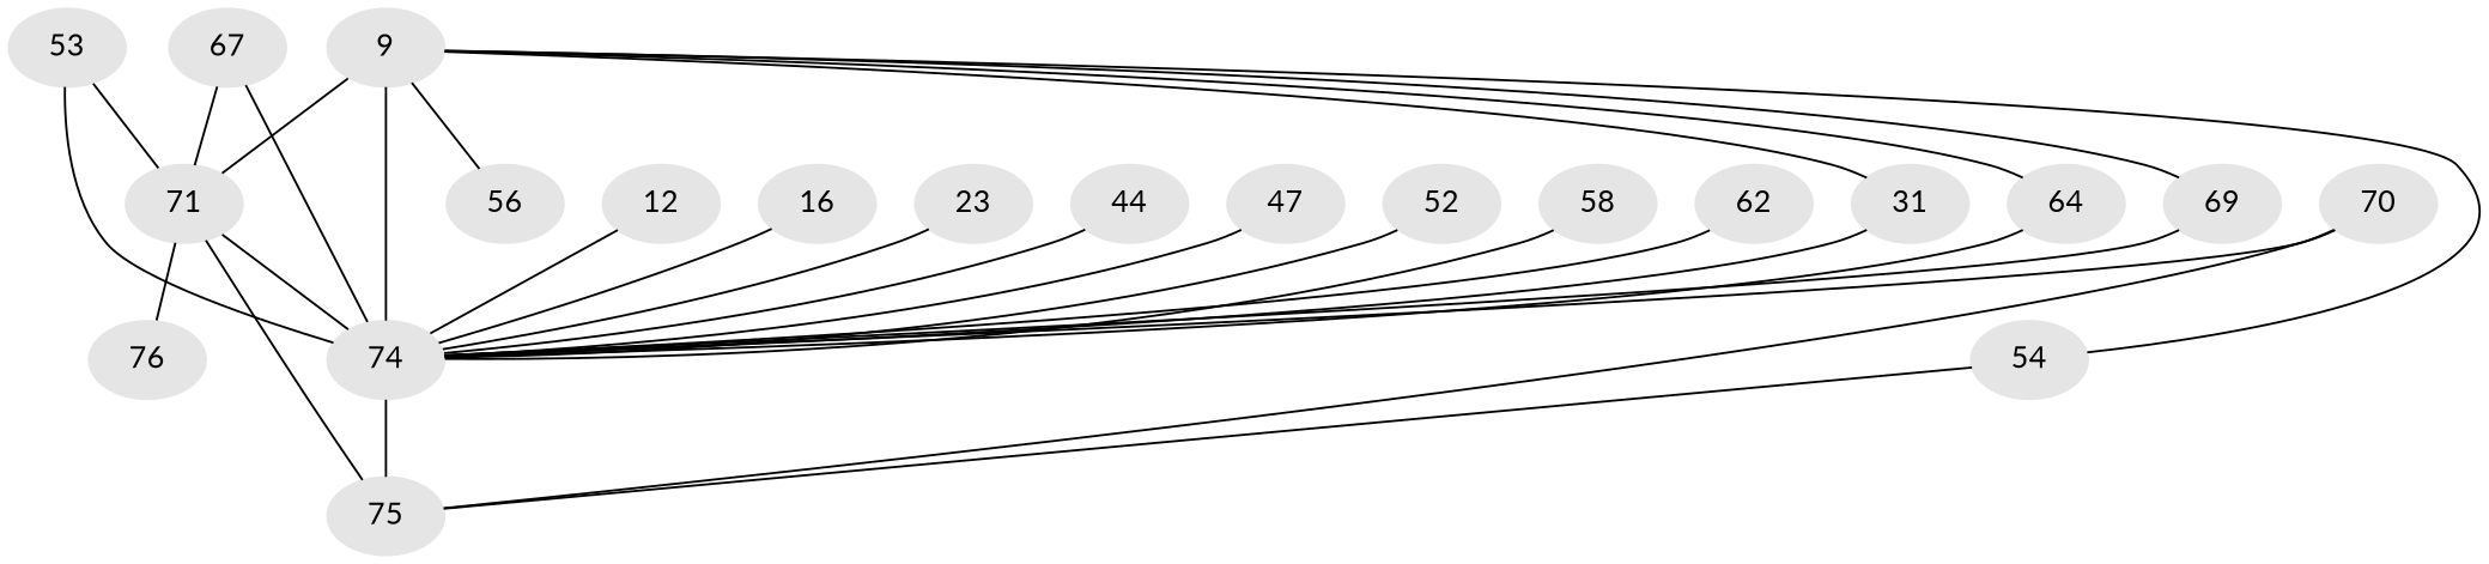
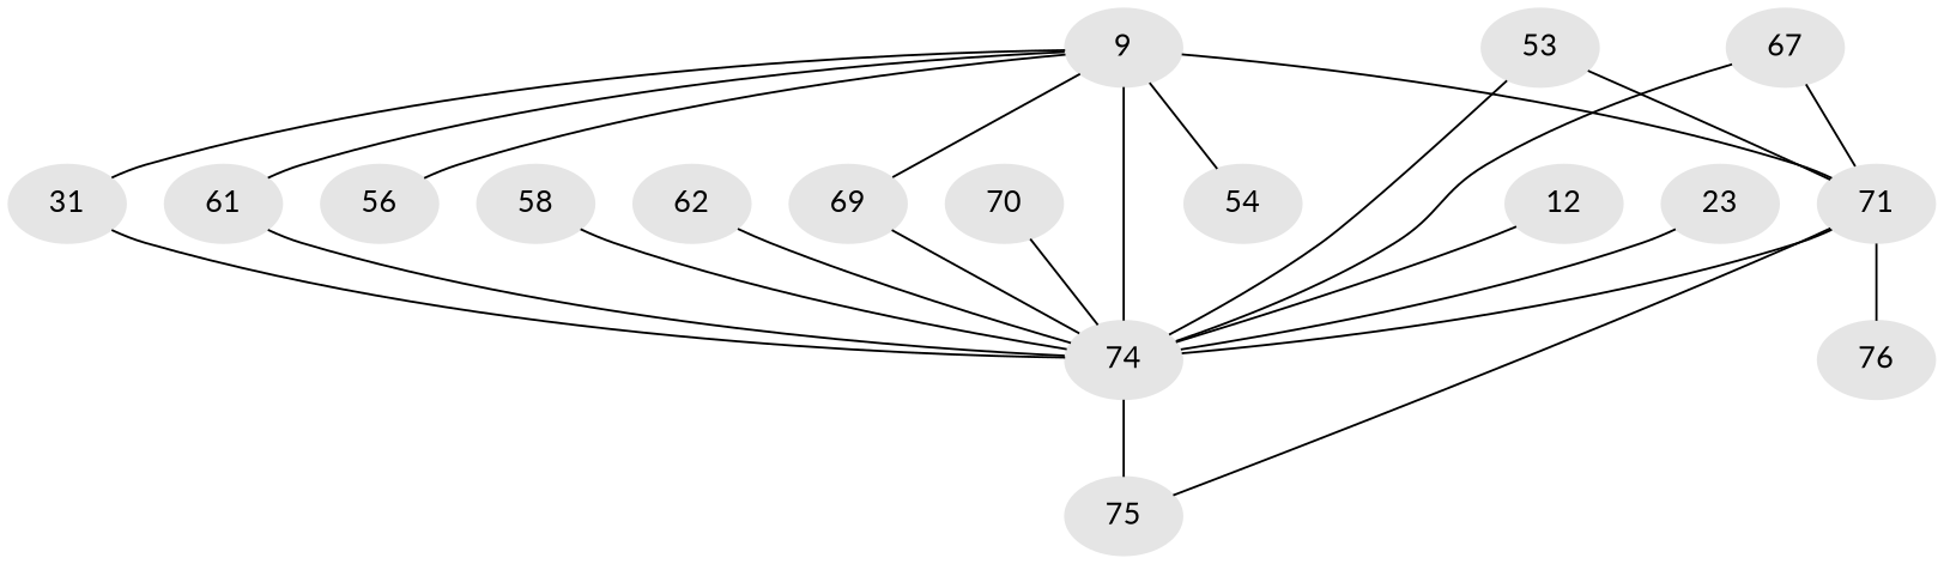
  graph {
    fontname=Lato
    node [color=gray90 fontname=Lato style=filled]
    edge [fontname=Lato]
    9 [super="+2+4"]
    31
    54
    56
-   64 [super="+61"]
+   64 [super="+61" label=61]
    69 [super="+66"]
    71 [super="+63"]
    74 [super="+10+45+50+73"]
    75 [super="+42+60+7"]
    76
    12
-   16
    23
-   44
-   47
-   52
    53
    58
    62
    67
    70 [super="+68"]
    9 -- 31
    9 -- 54
    9 -- 56 [weight=2]
    9 -- 64 [weight=2]
    9 -- 69
    9 -- 71 [weight=5]
    9 -- 74 [weight=25]
    31 -- 74
-   54 -- 75
    64 -- 74 [weight=2]
    69 -- 74 [weight=5]
    71 -- 74 [weight=5]
    71 -- 75 [weight=3]
    71 -- 76 [weight=2]
    74 -- 75 [weight=17]
    12 -- 74 [weight=2]
-   16 -- 74 [weight=2]
    23 -- 74 [weight=2]
-   44 -- 74
-   47 -- 74
-   52 -- 74 [weight=2]
    53 -- 71
    53 -- 74
    58 -- 74
    62 -- 74 [weight=2]
    67 -- 71
    67 -- 74
    70 -- 74 [weight=3]
-   70 -- 75 [weight=3]
  }
